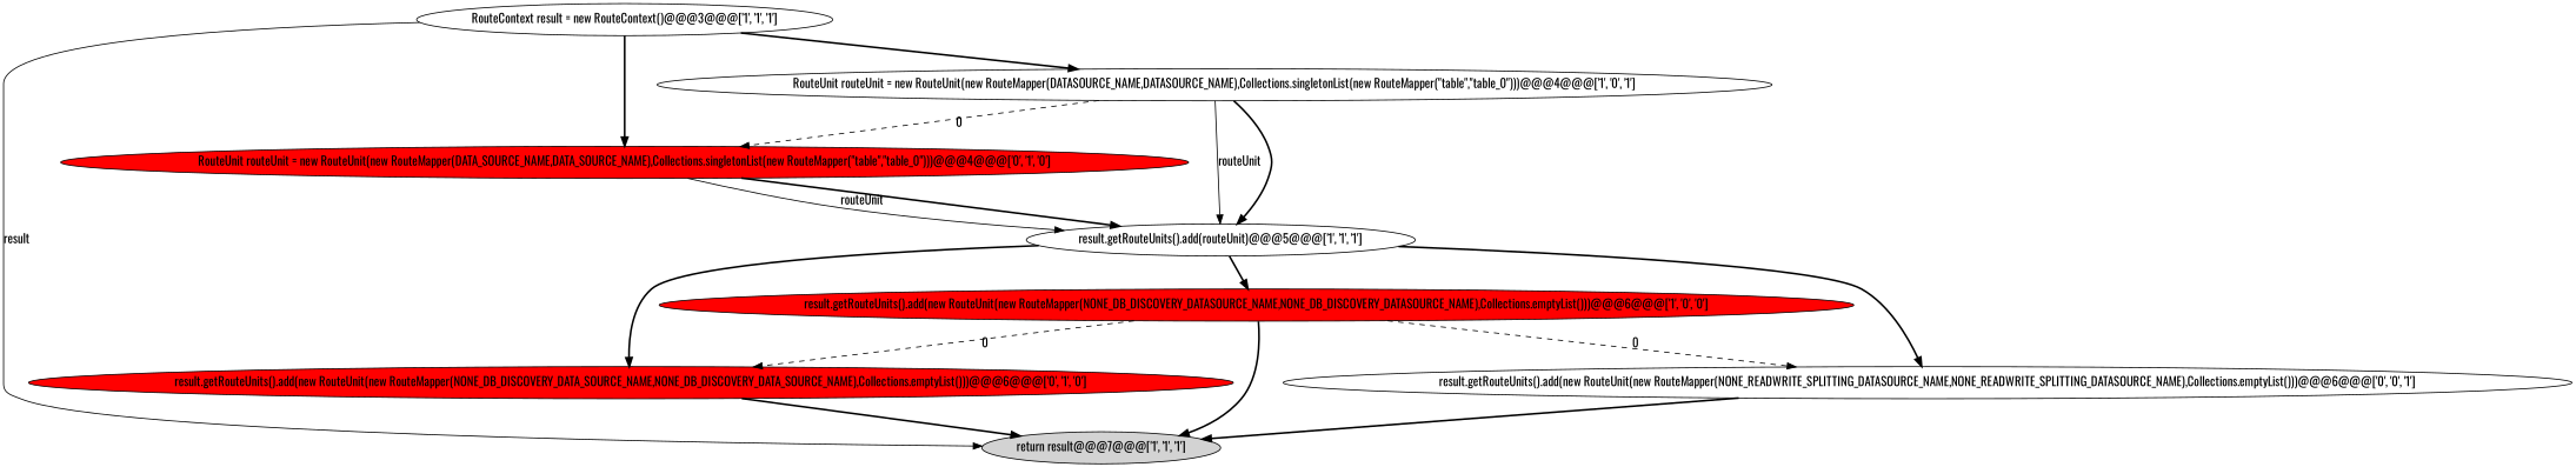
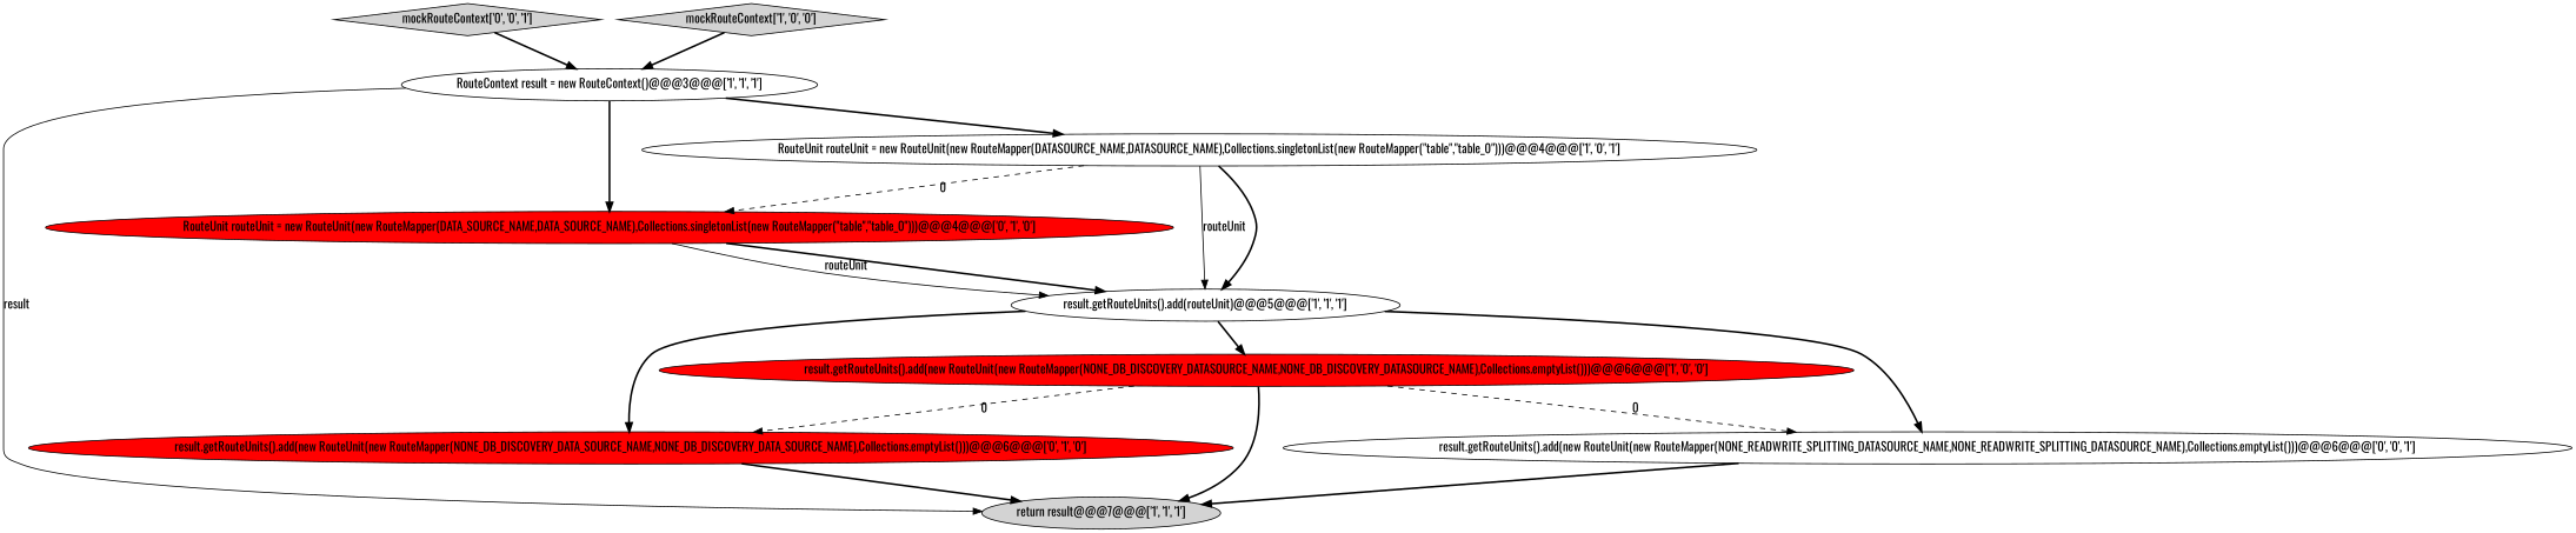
  digraph {
    fontname=Oswald
    node [fillcolor=white fontname=Oswald shape=ellipse style=filled]
    edge [fontname=Oswald style=bold]
+   n1 [fillcolor=lightgray label="mockRouteContext['0', '0', '1']" shape=diamond]
    n2 [label="RouteContext result = new RouteContext()@@@3@@@['1', '1', '1']"]
    n3 [fillcolor=lightgray label="return result@@@7@@@['1', '1', '1']"]
    n4 [label="RouteUnit routeUnit = new RouteUnit(new RouteMapper(DATASOURCE_NAME,DATASOURCE_NAME),Collections.singletonList(new RouteMapper(\"table\",\"table_0\")))@@@4@@@['1', '0', '1']"]
    n5 [fillcolor=red label="RouteUnit routeUnit = new RouteUnit(new RouteMapper(DATA_SOURCE_NAME,DATA_SOURCE_NAME),Collections.singletonList(new RouteMapper(\"table\",\"table_0\")))@@@4@@@['0', '1', '0']"]
    n6 [fillcolor=red label="result.getRouteUnits().add(new RouteUnit(new RouteMapper(NONE_DB_DISCOVERY_DATA_SOURCE_NAME,NONE_DB_DISCOVERY_DATA_SOURCE_NAME),Collections.emptyList()))@@@6@@@['0', '1', '0']"]
    n7 [label="result.getRouteUnits().add(routeUnit)@@@5@@@['1', '1', '1']"]
    n8 [label="result.getRouteUnits().add(new RouteUnit(new RouteMapper(NONE_READWRITE_SPLITTING_DATASOURCE_NAME,NONE_READWRITE_SPLITTING_DATASOURCE_NAME),Collections.emptyList()))@@@6@@@['0', '0', '1']"]
    n9 [fillcolor=red label="result.getRouteUnits().add(new RouteUnit(new RouteMapper(NONE_DB_DISCOVERY_DATASOURCE_NAME,NONE_DB_DISCOVERY_DATASOURCE_NAME),Collections.emptyList()))@@@6@@@['1', '0', '0']"]
+   n10 [fillcolor=lightgray label="mockRouteContext['1', '0', '0']" shape=diamond]
+   n1 -> n2
    n2 -> n3 [label=result style=solid]
    n2 -> n4
    n2 -> n5
    n4 -> n5 [label=0 style=dashed]
    n4 -> n7
    n4 -> n7 [label=routeUnit style=solid]
    n5 -> n7
    n5 -> n7 [label=routeUnit style=solid]
    n6 -> n3
    n7 -> n6
    n7 -> n8
    n7 -> n9
    n8 -> n3
    n9 -> n3
    n9 -> n6 [label=0 style=dashed]
    n9 -> n8 [label=0 style=dashed]
+   n10 -> n2
  }
